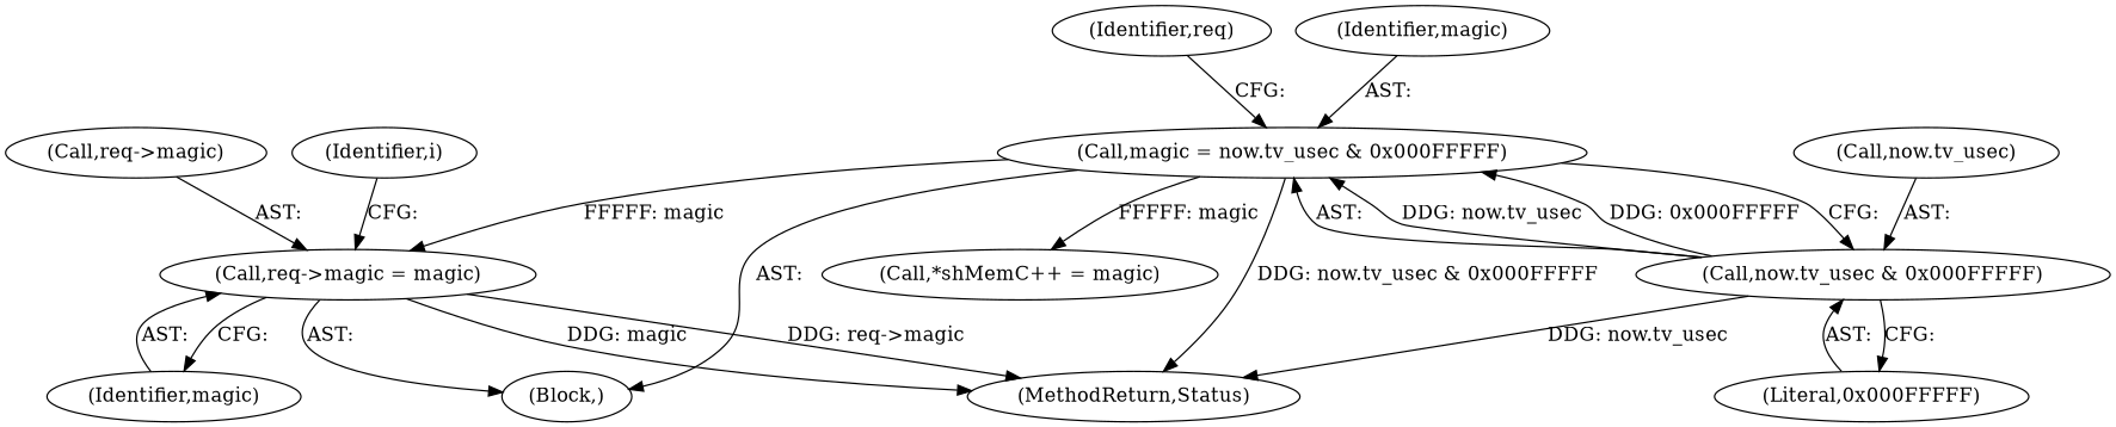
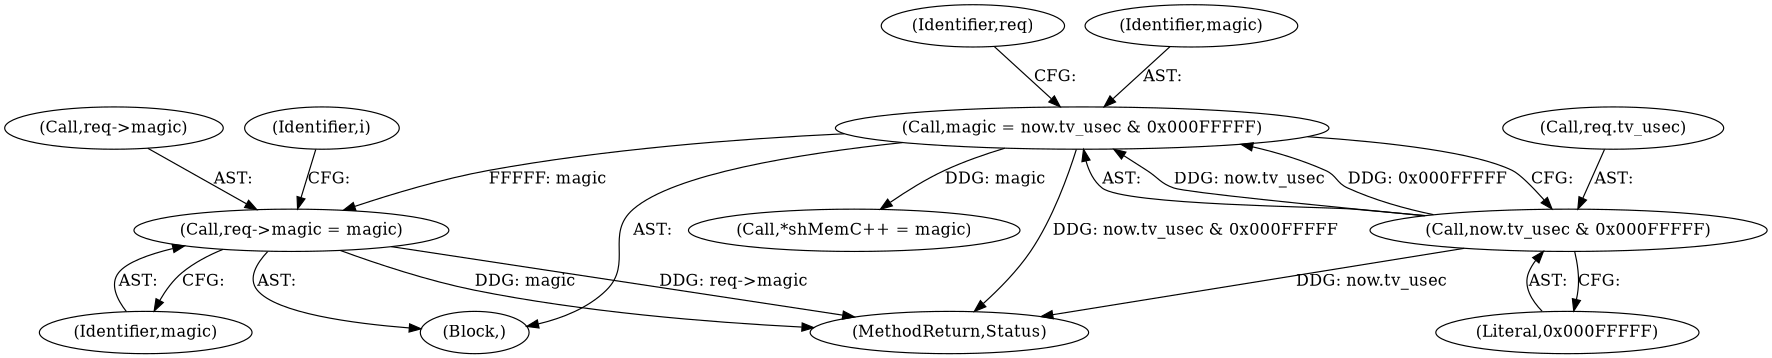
  digraph {
    n1 [label="(Call,req->magic = magic)"]
    n2 [label="(Identifier,magic)"]
    n3 [label="(Block,)"]
    n4 [label="(MethodReturn,Status)"]
    n5 [label="(Call,magic = now.tv_usec & 0x000FFFFF)"]
    n6 [label="(Call,now.tv_usec & 0x000FFFFF)"]
    n7 [label="(Call,*shMemC++ = magic)"]
    n8 [label="(Literal,0x000FFFFF)"]
    n9 [label="(Call,req->magic)"]
    n10 [label="(Identifier,req)"]
    n11 [label="(Identifier,magic)"]
-   n12 [label="(Call,now.tv_usec)"]
+   n12 [label="(Call,req.tv_usec)"]
    n13 [label="(Identifier,i)"]
    n1 -> n2 [label="CFG: "]
    n1 -> n3 [label="AST: "]
    n1 -> n4 [label="DDG: req->magic"]
    n1 -> n4 [label="DDG: magic"]
    n2 -> n1 [label="AST: "]
    n5 -> n1 [label="FFFFF: magic"]
    n5 -> n3 [label="AST: "]
    n5 -> n4 [label="DDG: now.tv_usec & 0x000FFFFF"]
    n5 -> n6 [label="CFG: "]
-   n5 -> n7 [label="FFFFF: magic"]
+   n5 -> n7 [label="DDG: magic"]
    n6 -> n4 [label="DDG: now.tv_usec"]
    n6 -> n5 [label="AST: "]
    n6 -> n5 [label="DDG: now.tv_usec"]
    n6 -> n5 [label="DDG: 0x000FFFFF"]
    n6 -> n8 [label="CFG: "]
    n8 -> n6 [label="AST: "]
    n9 -> n1 [label="AST: "]
    n10 -> n5 [label="CFG: "]
    n11 -> n5 [label="AST: "]
    n12 -> n6 [label="AST: "]
    n13 -> n1 [label="CFG: "]
  }
